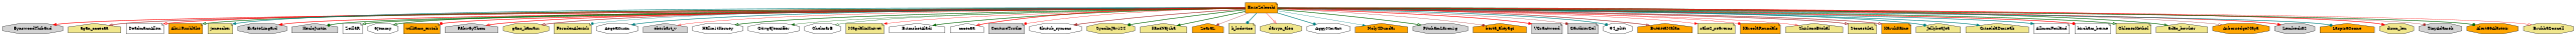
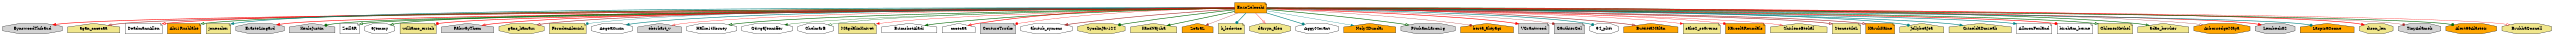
  strict digraph {
    node [fillcolor=khaki shape=octagon style=filled]
    edge [arrowhead=onormal color=red style=bold]
    EnzoZelocchi [fillcolor=orange shape=note]
    EynswoodThibaud [fillcolor=lightgrey]
    n3 [label=agan_cccecaa shape=house]
    DeadmansAllen [fillcolor=white shape=note]
    Akz1Rushlake [fillcolor=orange shape=note]
    joneccker [shape=note]
    ErasteLingard [fillcolor=lightgrey]
    KenloJustin [fillcolor=lightgrey shape=house]
    ZoillaR [fillcolor=white shape=note]
    "6Jemmy" [fillcolor=white]
-   williamo_errick [fillcolor=orange shape=note]
+   williamo_errick [shape=note]
    RahwayThom [fillcolor=lightgrey shape=house]
    gans_kamaur
    FerndenAlexisk [shape=note]
    AegeaKusin [fillcolor=white]
    eberhart_v [fillcolor=lightgrey shape=house]
    Halko1tKorney [fillcolor=white]
    GtivgaJenniffer [fillcolor=white]
    ChelmarB [fillcolor=white]
    MagdalinKnivet [shape=note]
    BrimshotAladi [fillcolor=white shape=house]
    cccecaa [fillcolor=white shape=house]
    CoutureTrutko [fillcolor=lightgrey shape=note]
    akutub_symons [fillcolor=white]
    SycolinJav124
    KantNajzha [shape=house]
    ZoaraL [fillcolor=orange shape=house]
    k_lodovico [shape=note]
    darryn_alex
    AggyMorant [fillcolor=white]
    Noly4Dundar [fillcolor=orange shape=house]
    PitshamLaron1g [fillcolor=lightgrey]
    berta_aktyagi [fillcolor=orange shape=house]
    VGrantwood [fillcolor=lightgrey shape=note]
    GauthierGel [fillcolor=lightgrey shape=note]
    "94_plitt" [fillcolor=white]
    ButtittaMalan [fillcolor=orange shape=house]
    sake2_seaverns [shape=note]
    KaroolaRoundals [fillcolor=orange shape=note]
    ShirleneBtekal [shape=house]
    StonestileL [shape=note]
    KarukKaine [fillcolor=orange shape=note]
    JellybeaJea [shape=house]
    GriceldaDmzeak [shape=house]
    AllmonFoxland [fillcolor=white shape=note]
    bircham_berne [fillcolor=white shape=note]
    OhlonesKethel [shape=note]
    adao_bowker [shape=house]
    ArborsedgeMaya [fillcolor=orange]
    Lembeck82 [fillcolor=lightgrey]
    LaspisaConne [fillcolor=orange shape=house]
    dison_len
    TinyAdamek [fillcolor=lightgrey]
    Alert66Alasteir [fillcolor=orange]
    BruhhaGosnell
    EnzoZelocchi -> EynswoodThibaud [arrowhead=normal]
    EnzoZelocchi -> n3 [color=brown]
    EnzoZelocchi -> DeadmansAllen
    EnzoZelocchi -> Akz1Rushlake [color=darkgreen]
    EnzoZelocchi -> joneccker [arrowhead=normal color=teal]
    EnzoZelocchi -> ErasteLingard [arrowhead=normal]
    EnzoZelocchi -> KenloJustin [arrowhead=dot color=darkgreen]
    EnzoZelocchi -> ZoillaR [color=darkgreen]
    EnzoZelocchi -> "6Jemmy" [color=darkgreen]
    EnzoZelocchi -> williamo_errick [arrowhead=dot]
    EnzoZelocchi -> RahwayThom
    EnzoZelocchi -> gans_kamaur [color=brown]
    EnzoZelocchi -> FerndenAlexisk [arrowhead=dot color=teal style=solid]
    EnzoZelocchi -> AegeaKusin [arrowhead=normal color=teal]
    EnzoZelocchi -> eberhart_v [style=solid]
    EnzoZelocchi -> Halko1tKorney [color=darkgreen]
    EnzoZelocchi -> GtivgaJenniffer [arrowhead=normal color=darkgreen style=solid]
    EnzoZelocchi -> ChelmarB [color=darkgreen style=solid]
    EnzoZelocchi -> MagdalinKnivet [arrowhead=normal style=solid]
    EnzoZelocchi -> BrimshotAladi [arrowhead=normal color=darkgreen]
    EnzoZelocchi -> cccecaa
    EnzoZelocchi -> CoutureTrutko [arrowhead=dot style=solid]
    EnzoZelocchi -> akutub_symons [arrowhead=normal color=brown]
    EnzoZelocchi -> SycolinJav124 [arrowhead=dot color=darkgreen]
    EnzoZelocchi -> KantNajzha [arrowhead=normal color=darkgreen]
    EnzoZelocchi -> ZoaraL [arrowhead=normal color=brown style=solid]
    EnzoZelocchi -> k_lodovico [arrowhead=dot color=teal]
    EnzoZelocchi -> darryn_alex [style=solid]
    EnzoZelocchi -> AggyMorant [arrowhead=dot color=teal]
    EnzoZelocchi -> Noly4Dundar [arrowhead=normal color=teal style=solid]
    EnzoZelocchi -> PitshamLaron1g [color=darkgreen]
    EnzoZelocchi -> berta_aktyagi [arrowhead=dot color=brown style=solid]
    EnzoZelocchi -> VGrantwood [arrowhead=normal]
    EnzoZelocchi -> GauthierGel [arrowhead=dot color=brown style=solid]
    EnzoZelocchi -> "94_plitt" [arrowhead=dot color=teal]
    EnzoZelocchi -> ButtittaMalan [color=brown]
    EnzoZelocchi -> sake2_seaverns [arrowhead=normal style=solid]
    EnzoZelocchi -> KaroolaRoundals [arrowhead=dot style=solid]
    EnzoZelocchi -> ShirleneBtekal [style=solid]
    EnzoZelocchi -> StonestileL [color=brown]
    EnzoZelocchi -> KarukKaine [color=brown]
    EnzoZelocchi -> JellybeaJea [arrowhead=dot color=teal]
    EnzoZelocchi -> GriceldaDmzeak [arrowhead=normal color=teal]
    EnzoZelocchi -> AllmonFoxland [arrowhead=normal color=teal]
    EnzoZelocchi -> bircham_berne [arrowhead=dot]
    EnzoZelocchi -> OhlonesKethel [color=darkgreen]
    EnzoZelocchi -> adao_bowker [color=darkgreen]
    EnzoZelocchi -> ArborsedgeMaya [color=brown style=solid]
    EnzoZelocchi -> Lembeck82 [arrowhead=normal]
    EnzoZelocchi -> LaspisaConne [arrowhead=dot color=teal]
    EnzoZelocchi -> dison_len [arrowhead=normal]
    EnzoZelocchi -> TinyAdamek [arrowhead=dot color=brown style=solid]
    EnzoZelocchi -> Alert66Alasteir [arrowhead=dot color=darkgreen]
    EnzoZelocchi -> BruhhaGosnell [style=solid]
  }
